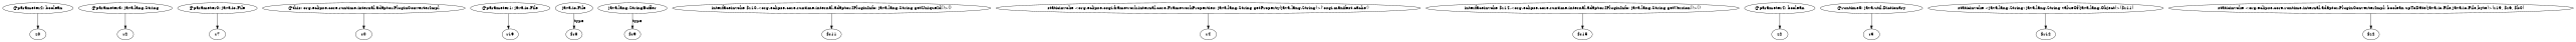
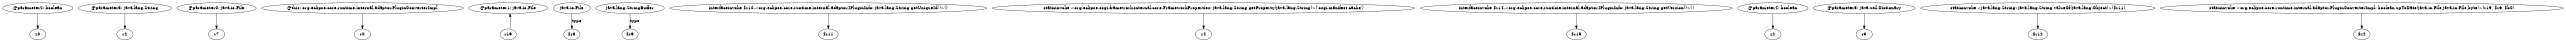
  digraph {
    n1 [label="@parameter2: boolean"]
    n2 [label=z0]
    n3 [label="@parameter3: java.lang.String"]
    n4 [label=r2]
    n5 [label="@parameter0: java.io.File"]
    n6 [label=r7]
    n7 [label="@this: org.eclipse.core.runtime.internal.adaptor.PluginConverterImpl"]
    n8 [label=r0]
    n9 [label="@parameter1: java.io.File"]
    n10 [label=r19]
    n11 [label="java.io.File"]
    n12 [label="$r8"]
    n13 [label="java.lang.StringBuffer"]
    n14 [label="$r9"]
    n15 [label="interfaceinvoke $r10.<org.eclipse.core.runtime.internal.adaptor.IPluginInfo: java.lang.String getUniqueId()>()"]
    n16 [label="$r11"]
    n17 [label="staticinvoke <org.eclipse.osgi.framework.internal.core.FrameworkProperties: java.lang.String getProperty(java.lang.String)>('osgi.manifest.cache')"]
    n18 [label=r4]
    n19 [label="interfaceinvoke $r14.<org.eclipse.core.runtime.internal.adaptor.IPluginInfo: java.lang.String getVersion()>()"]
    n20 [label="$r15"]
    n21 [label="@parameter4: boolean"]
    n22 [label=z2]
-   n23 [label="@runtime5: java.util.Dictionary"]
+   n23 [label="@parameter5: java.util.Dictionary"]
    n24 [label=r3]
    n25 [label="staticinvoke <java.lang.String: java.lang.String valueOf(java.lang.Object)>($r11)"]
    n26 [label="$r12"]
    n27 [label="staticinvoke <org.eclipse.core.runtime.internal.adaptor.PluginConverterImpl: boolean upToDate(java.io.File,java.io.File,byte)>(r19, $r6, $b0)"]
    n28 [label="$z2"]
    n1 -> n2
    n3 -> n4
    n5 -> n6
    n7 -> n8
-   n9 -> n10
+   n10 -> n9
    n11 -> n12 [label=type]
    n13 -> n14 [label=type]
    n15 -> n16
    n17 -> n18
    n19 -> n20
    n21 -> n22
    n23 -> n24
    n25 -> n26
    n27 -> n28
  }
